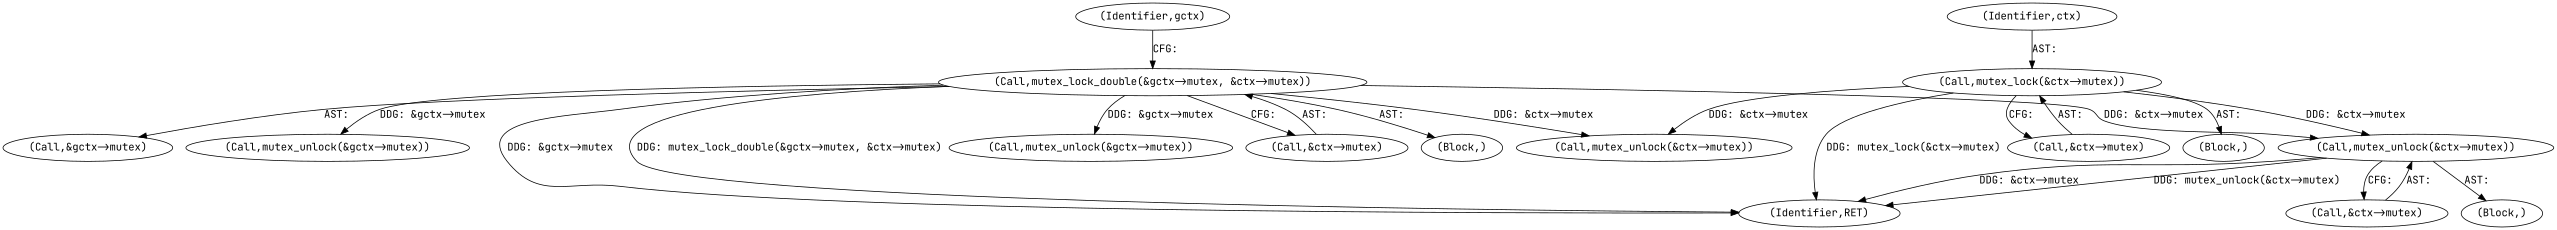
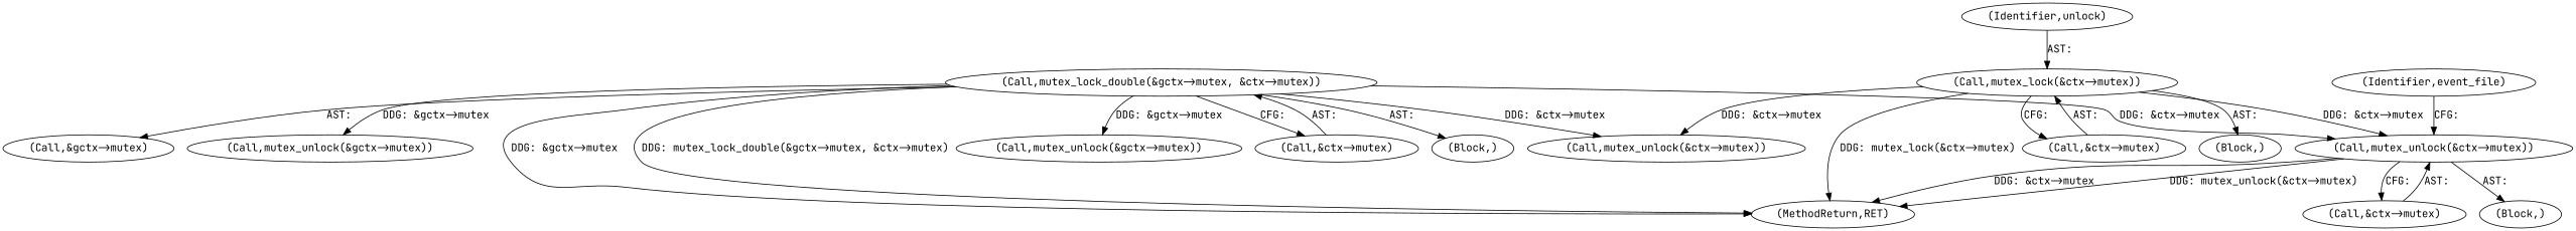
  digraph {
    fontname="JetBrains Mono"
    node [fontname="JetBrains Mono"]
    edge [fontname="JetBrains Mono"]
    n1 [label="(Call,mutex_unlock(&ctx->mutex))"]
    n2 [label="(Block,)"]
    n3 [label="(Call,&ctx->mutex)"]
-   n4 [label="(Identifier,RET)"]
+   n4 [label="(MethodReturn,RET)"]
    n5 [label="(Call,mutex_lock_double(&gctx->mutex, &ctx->mutex))"]
    n6 [label="(Call,&ctx->mutex)"]
    n7 [label="(Call,mutex_unlock(&gctx->mutex))"]
    n8 [label="(Call,mutex_unlock(&ctx->mutex))"]
    n9 [label="(Call,mutex_unlock(&gctx->mutex))"]
    n10 [label="(Block,)"]
    n11 [label="(Call,&gctx->mutex)"]
    n12 [label="(Call,mutex_lock(&ctx->mutex))"]
    n13 [label="(Call,&ctx->mutex)"]
    n14 [label="(Block,)"]
-   n15 [label="(Identifier,gctx)"]
-   n17 [label="(Identifier,ctx)"]
+   n16 [label="(Identifier,event_file)"]
+   n17 [label="(Identifier,unlock)"]
    n1 -> n2 [label="AST: "]
    n1 -> n3 [label="CFG: "]
    n1 -> n4 [label="DDG: mutex_unlock(&ctx->mutex)"]
    n1 -> n4 [label="DDG: &ctx->mutex"]
    n3 -> n1 [label="AST: "]
    n5 -> n1 [label="DDG: &ctx->mutex"]
    n5 -> n4 [label="DDG: &gctx->mutex"]
    n5 -> n4 [label="DDG: mutex_lock_double(&gctx->mutex, &ctx->mutex)"]
    n5 -> n6 [label="CFG: "]
    n5 -> n7 [label="DDG: &gctx->mutex"]
    n5 -> n8 [label="DDG: &ctx->mutex"]
    n5 -> n9 [label="DDG: &gctx->mutex"]
    n5 -> n10 [label="AST: "]
    n5 -> n11 [label="AST: "]
    n6 -> n5 [label="AST: "]
    n12 -> n1 [label="DDG: &ctx->mutex"]
    n12 -> n4 [label="DDG: mutex_lock(&ctx->mutex)"]
    n12 -> n8 [label="DDG: &ctx->mutex"]
    n12 -> n13 [label="CFG: "]
    n12 -> n14 [label="AST: "]
    n13 -> n12 [label="AST: "]
-   n15 -> n5 [label="CFG: "]
+   n16 -> n1 [label="CFG: "]
    n17 -> n12 [label="AST: "]
  }
